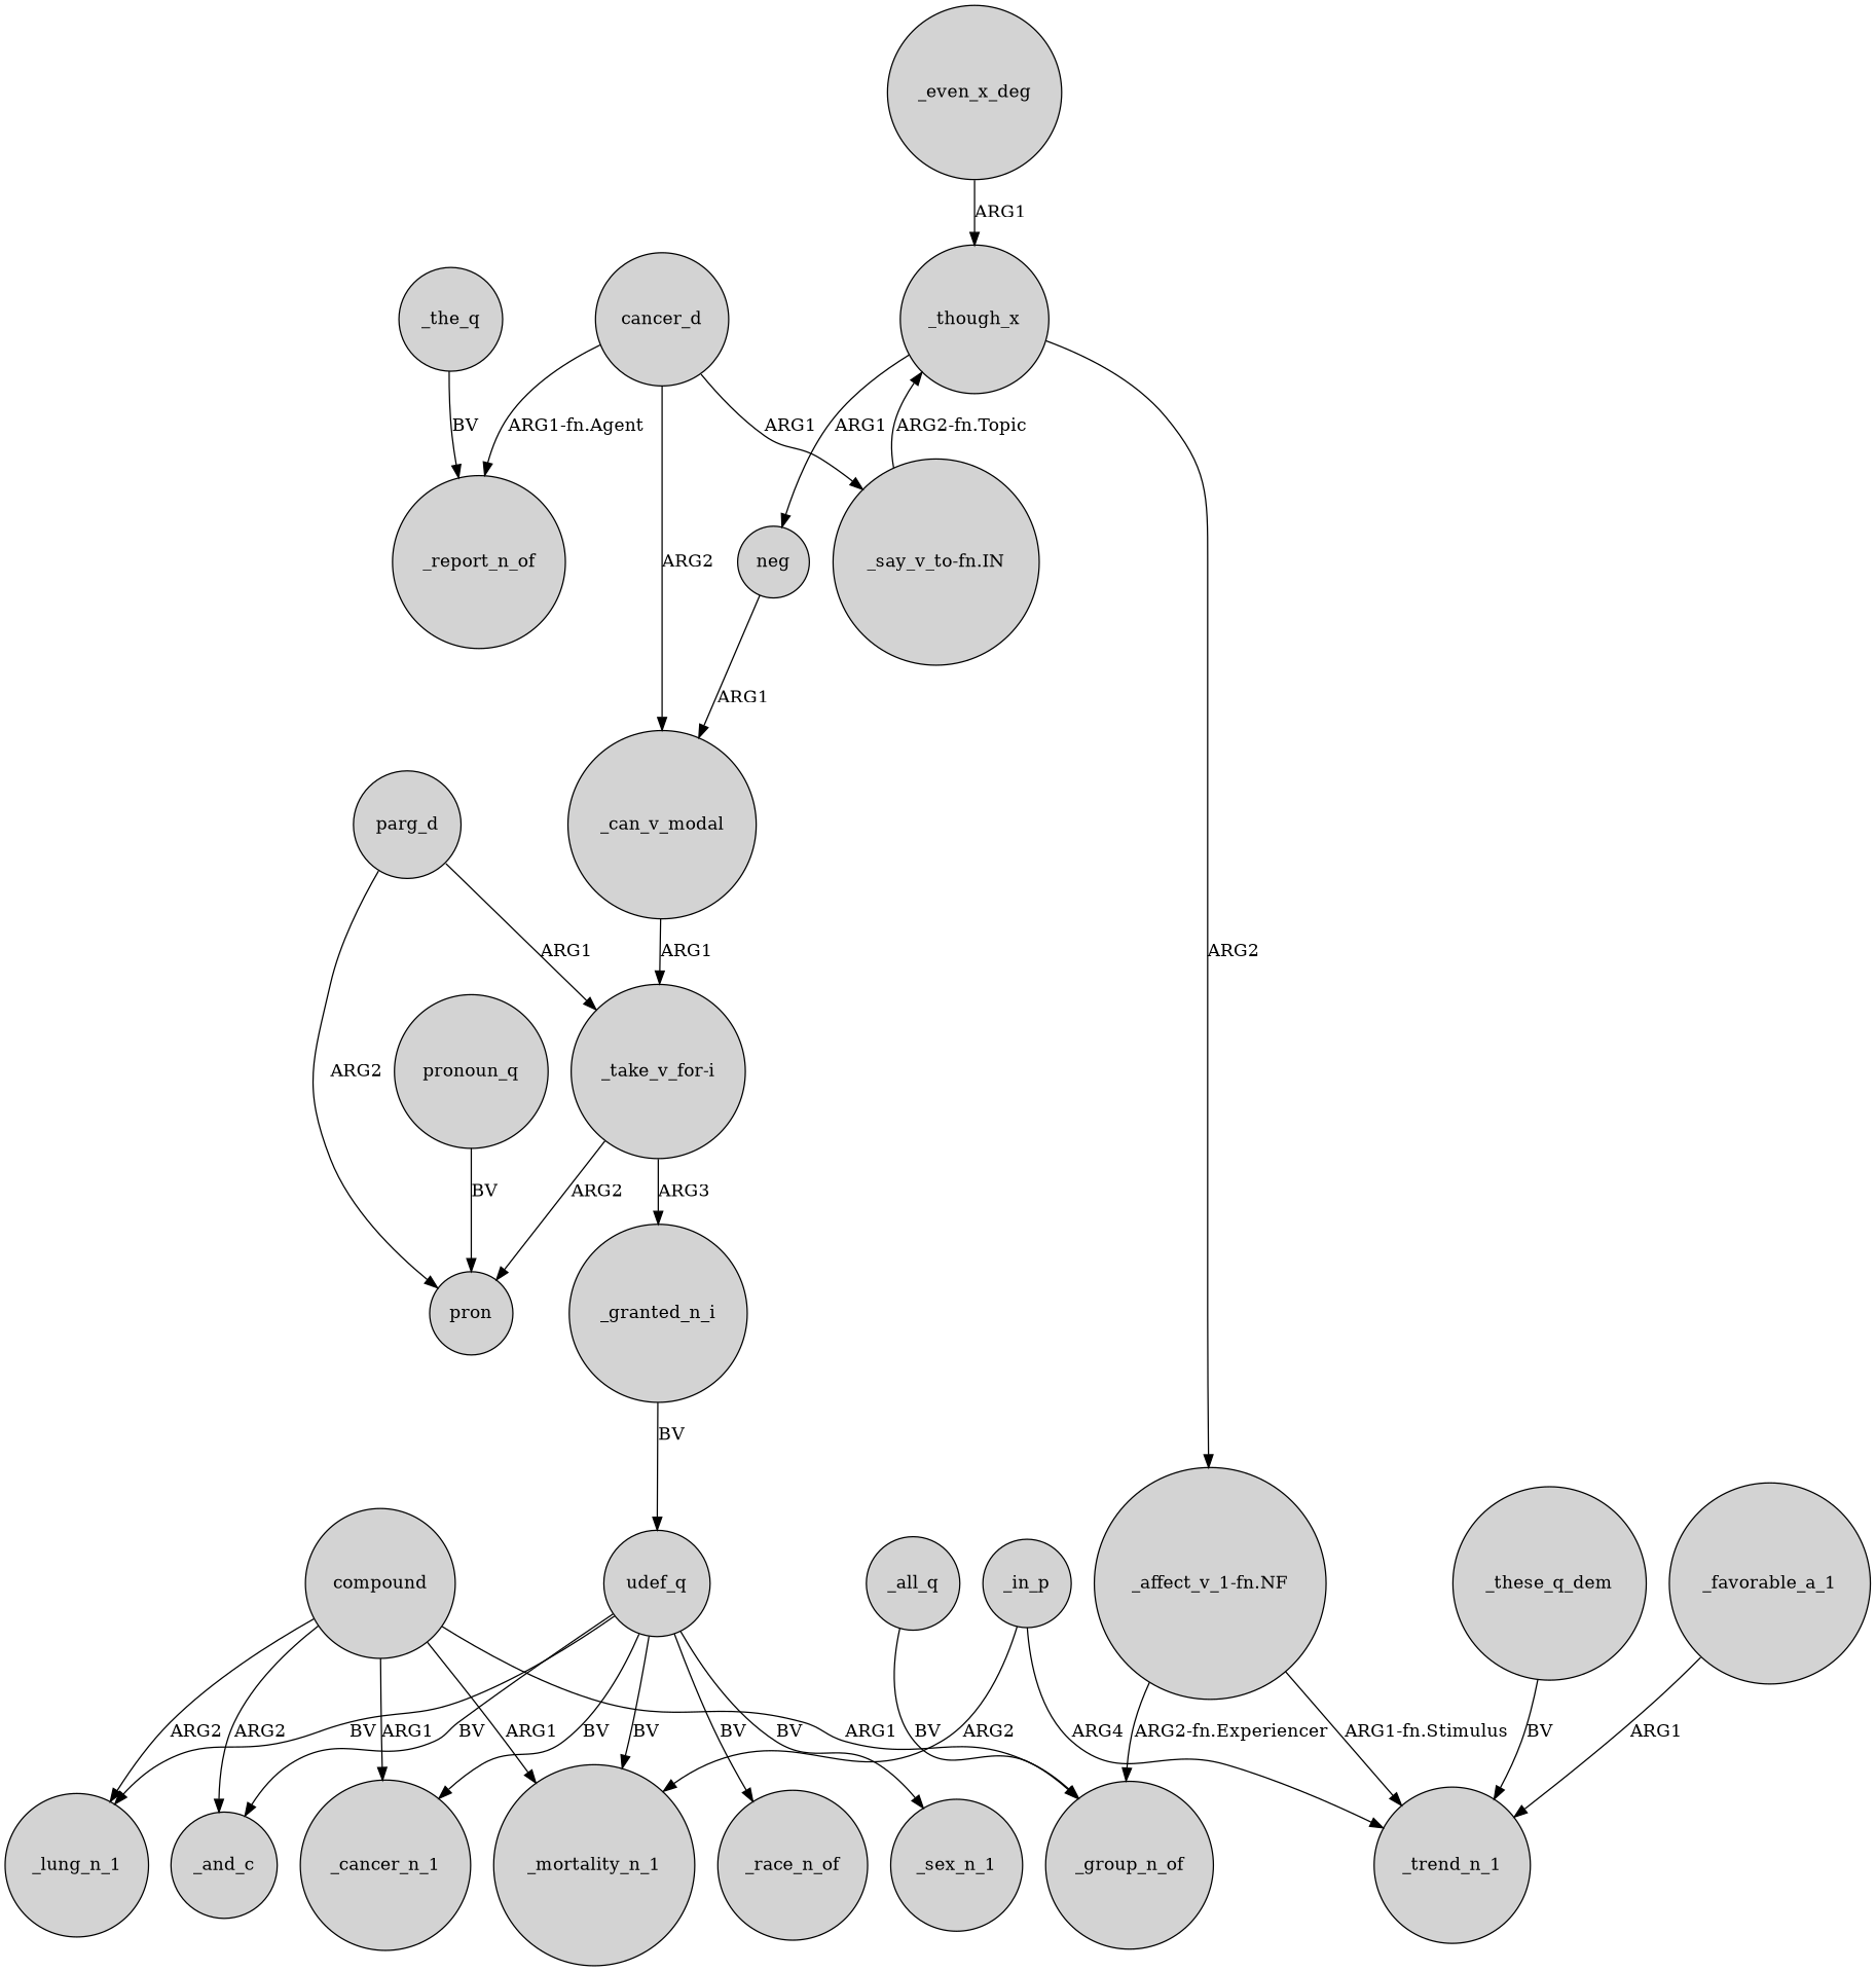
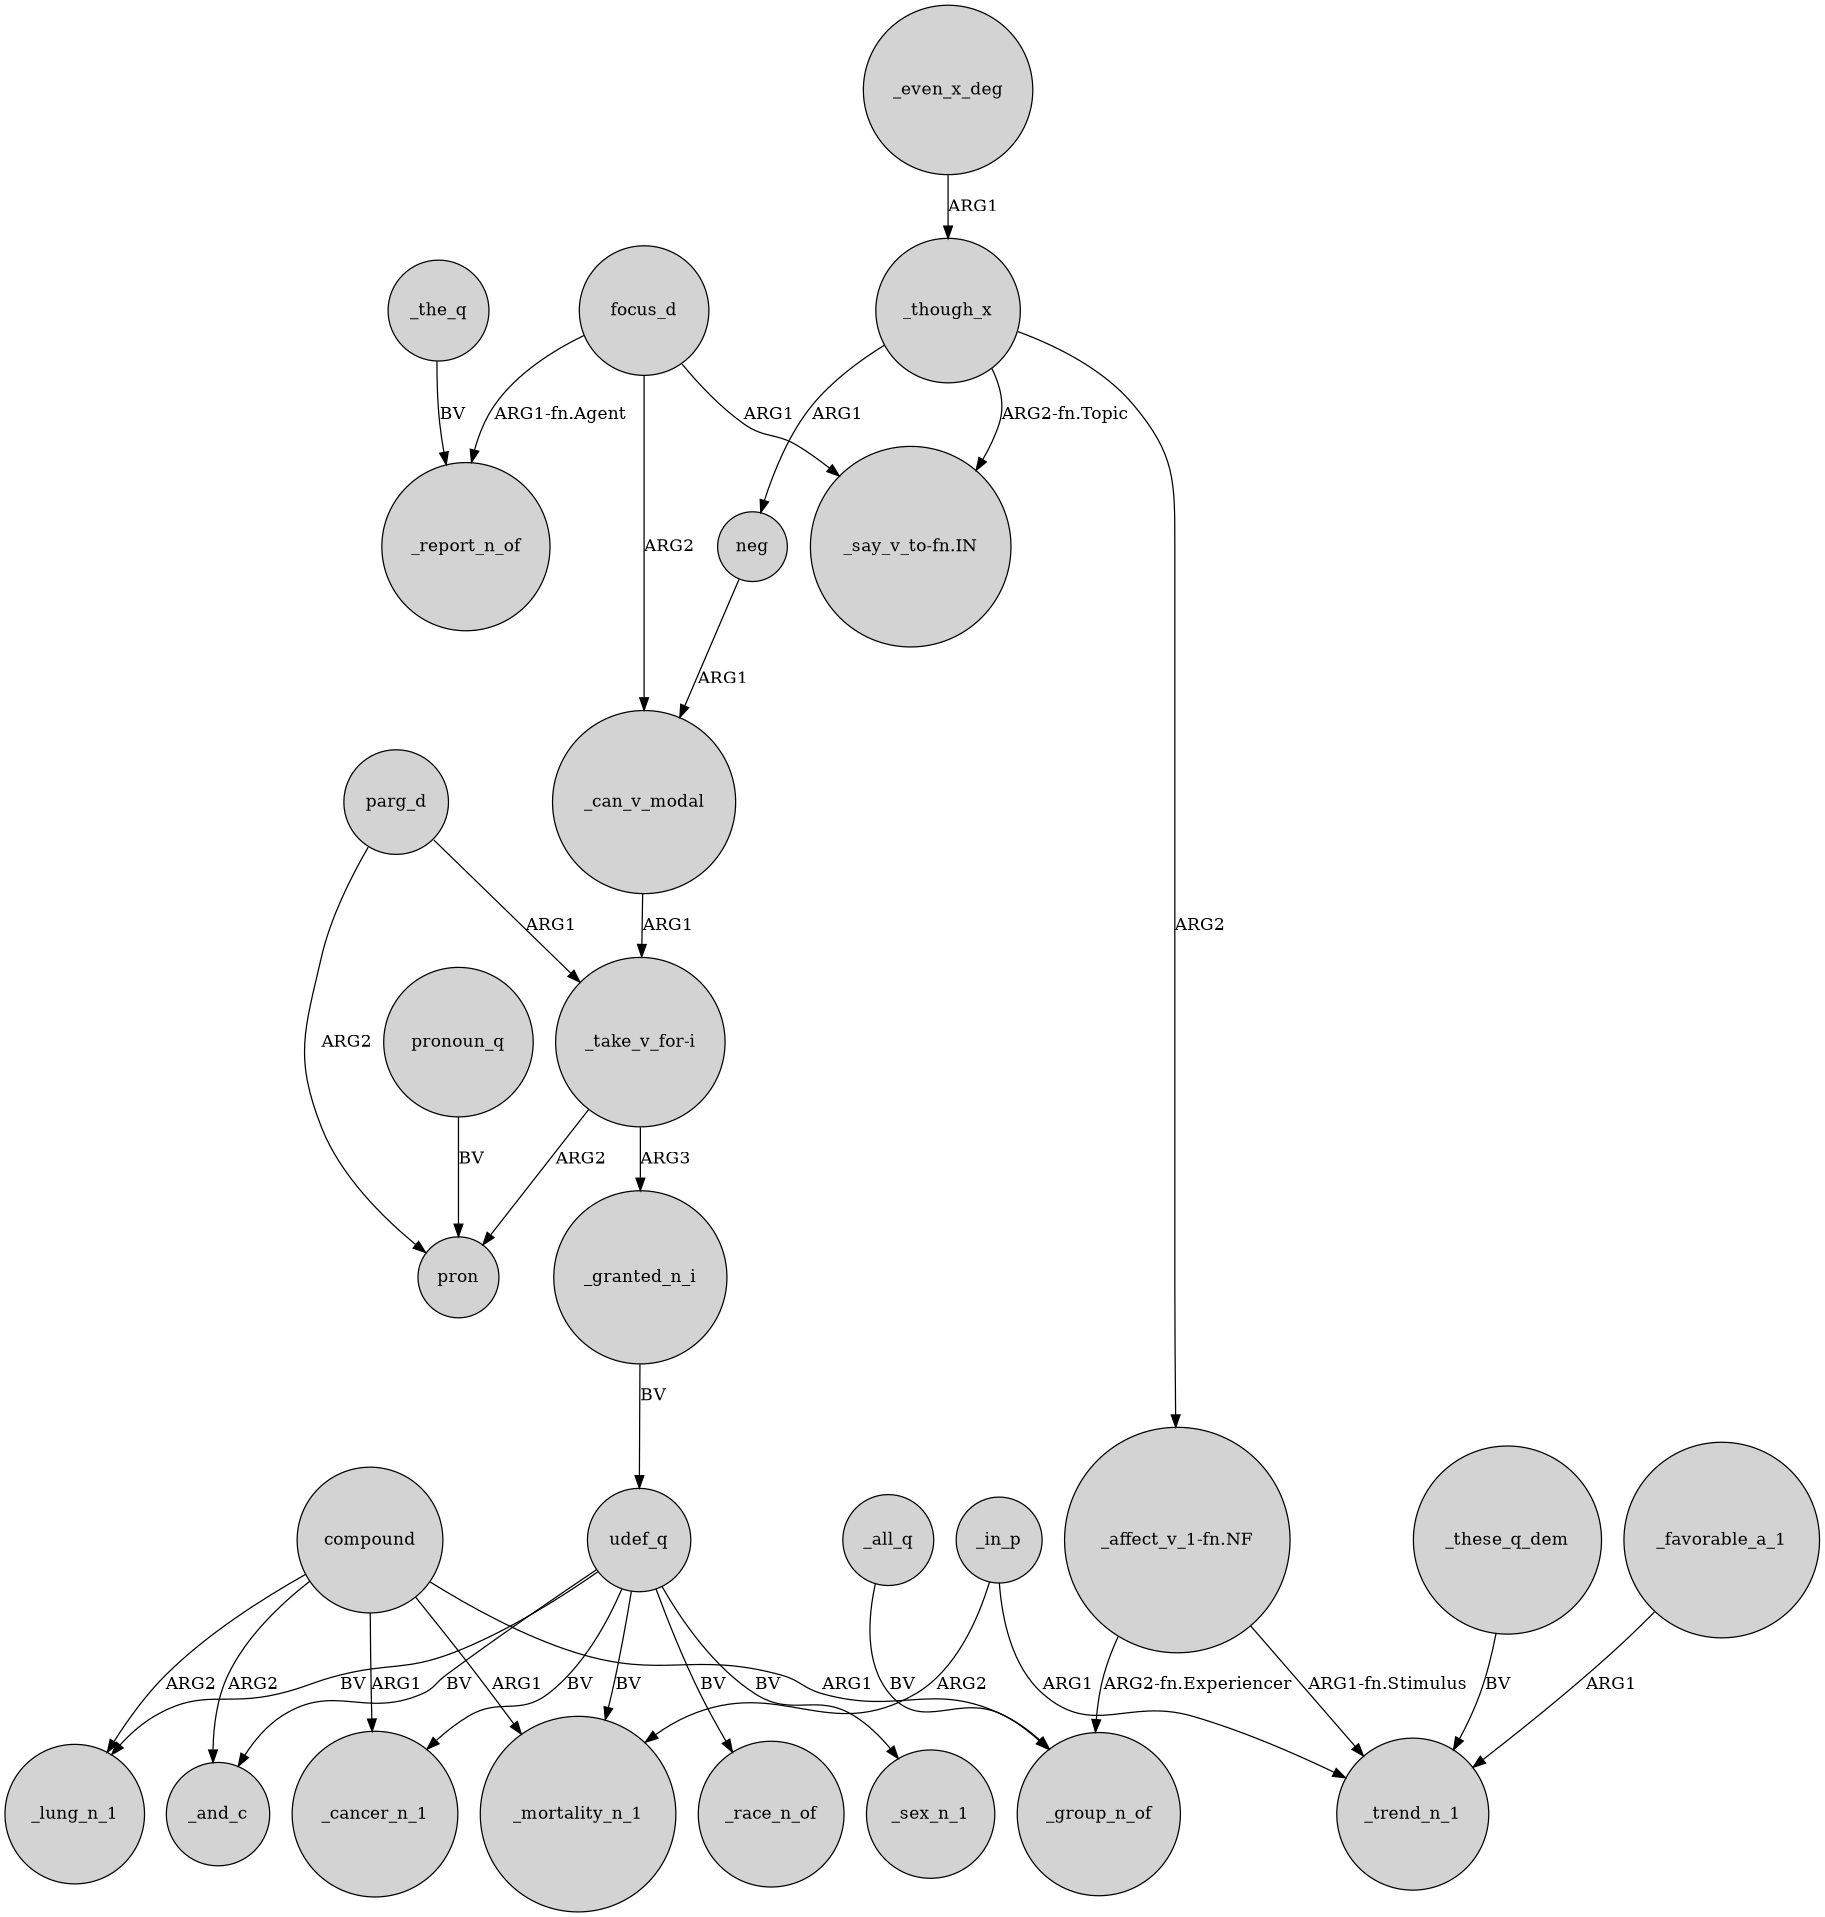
  digraph {
    node [shape=circle style=filled]
    udef_q
    _lung_n_1
    _cancer_n_1
    _race_n_of
    _mortality_n_1
    _and_c
    _sex_n_1
    _granted_n_i
    _in_p
    _trend_n_1
    _though_x
    neg
    "_affect_v_1-fn.NF"
    _can_v_modal
    _group_n_of
    "_take_v_for-i"
    _all_q
    "_say_v_to-fn.IN"
    pron
    _even_x_deg
    _favorable_a_1
    compound
    parg_d
    pronoun_q
    _the_q
    _report_n_of
    _these_q_dem
-   focus_d [label=cancer_d]
+   focus_d
    udef_q -> _lung_n_1 [label=BV]
    udef_q -> _cancer_n_1 [label=BV]
    udef_q -> _race_n_of [label=BV]
    udef_q -> _mortality_n_1 [label=BV]
    udef_q -> _and_c [label=BV]
    udef_q -> _sex_n_1 [label=BV]
    _granted_n_i -> udef_q [label=BV]
    _in_p -> _mortality_n_1 [label=ARG2]
-   _in_p -> _trend_n_1 [label=ARG4]
+   _in_p -> _trend_n_1 [label=ARG1]
    _though_x -> neg [label=ARG1]
    _though_x -> "_affect_v_1-fn.NF" [label=ARG2]
    neg -> _can_v_modal [label=ARG1]
    "_affect_v_1-fn.NF" -> _trend_n_1 [label="ARG1-fn.Stimulus"]
    "_affect_v_1-fn.NF" -> _group_n_of [label="ARG2-fn.Experiencer"]
    _can_v_modal -> "_take_v_for-i" [label=ARG1]
    "_take_v_for-i" -> _granted_n_i [label=ARG3]
    "_take_v_for-i" -> pron [label=ARG2]
    _all_q -> _group_n_of [label=BV]
-   "_say_v_to-fn.IN" -> _though_x [label="ARG2-fn.Topic"]
+   _though_x -> "_say_v_to-fn.IN" [label="ARG2-fn.Topic"]
    _even_x_deg -> _though_x [label=ARG1]
    _favorable_a_1 -> _trend_n_1 [label=ARG1]
    compound -> _lung_n_1 [label=ARG2]
    compound -> _cancer_n_1 [label=ARG1]
    compound -> _mortality_n_1 [label=ARG1]
    compound -> _and_c [label=ARG2]
    compound -> _group_n_of [label=ARG1]
    parg_d -> "_take_v_for-i" [label=ARG1]
    parg_d -> pron [label=ARG2]
    pronoun_q -> pron [label=BV]
    _the_q -> _report_n_of [label=BV]
    _these_q_dem -> _trend_n_1 [label=BV]
    focus_d -> _can_v_modal [label=ARG2]
    focus_d -> "_say_v_to-fn.IN" [label=ARG1]
    focus_d -> _report_n_of [label="ARG1-fn.Agent"]
  }
